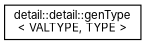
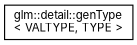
  digraph {
    rankdir=LR
    fontname=Inter
-   n1 [color=black fillcolor=white fontname=Inter fontsize=10 height=0.2 label="detail::detail::genType\l\< VALTYPE, TYPE \>" shape=record style=filled width=0.4]
+   n1 [color=black fillcolor=white fontname=Inter fontsize=10 height=0.2 label="glm::detail::genType\l\< VALTYPE, TYPE \>" shape=record style=filled width=0.4]
  }
